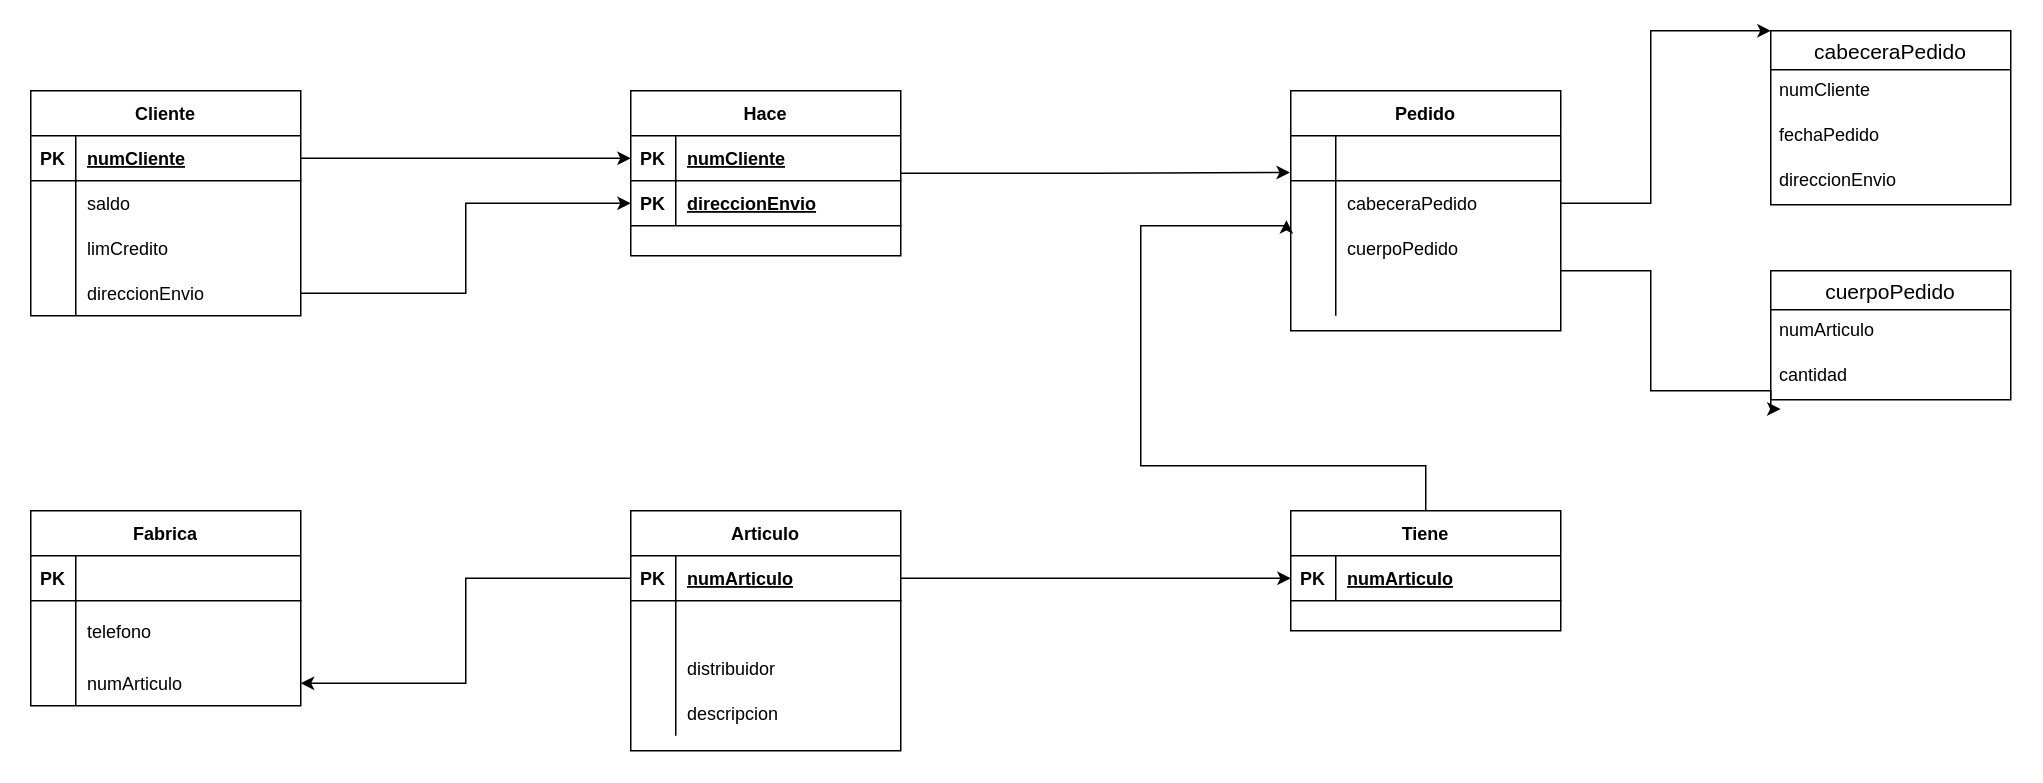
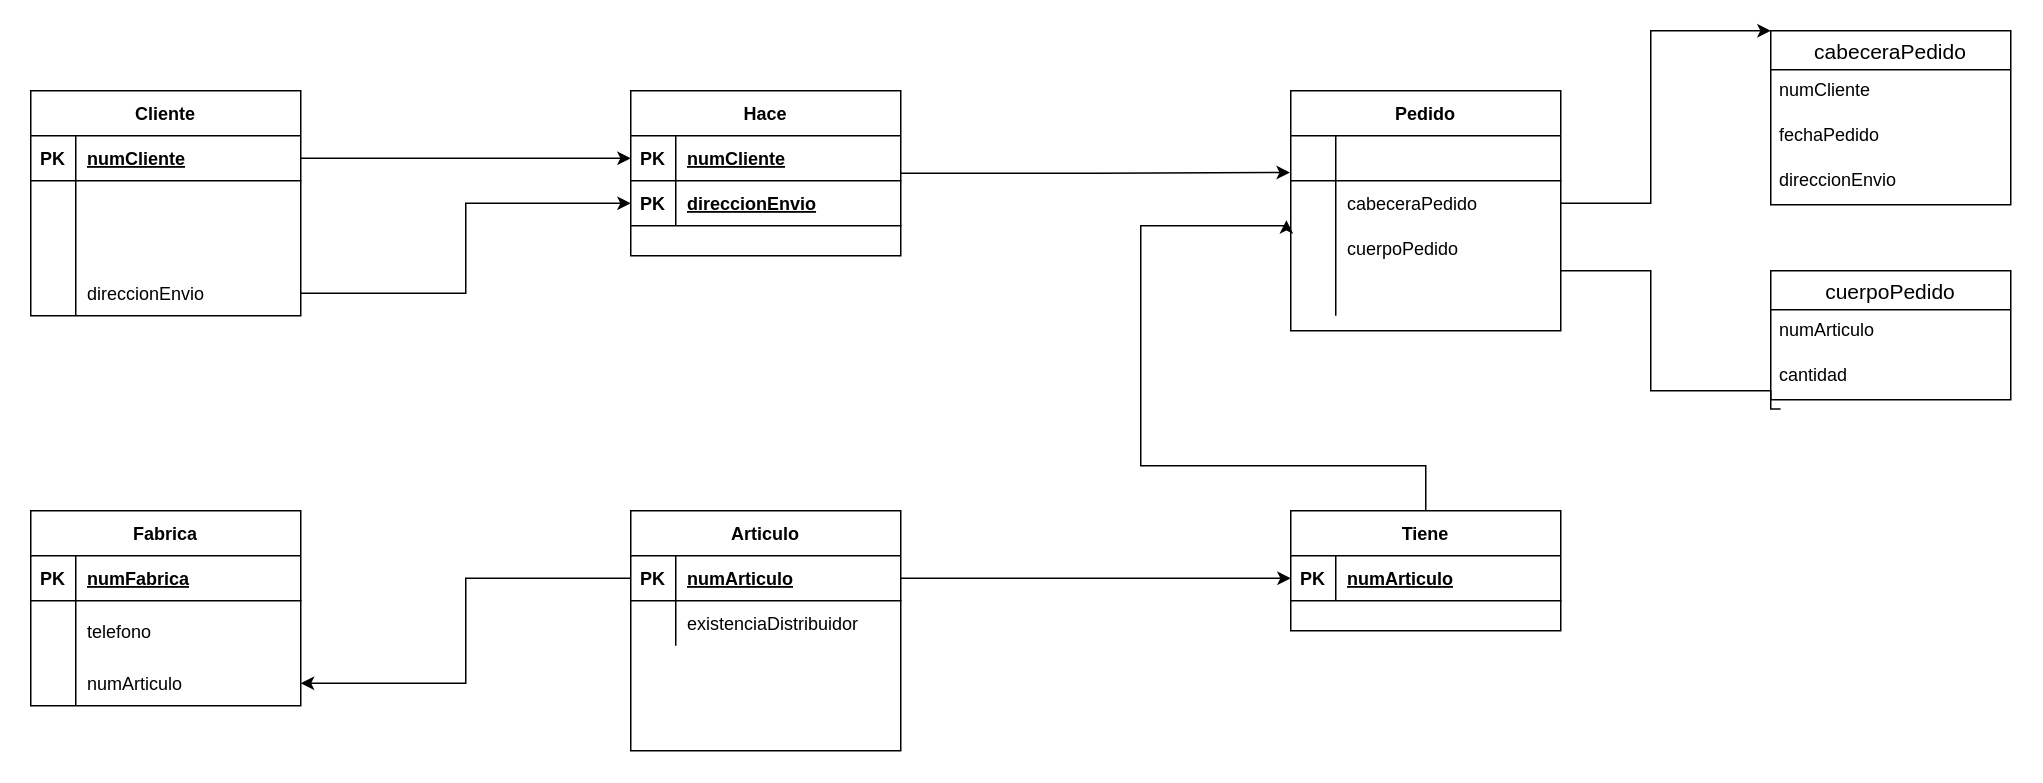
  <mxCell id="0" />
  <mxCell id="1" parent="0" />
- <mxCell id="2" style="edgeStyle=orthogonalEdgeStyle;rounded=0;orthogonalLoop=1;jettySize=auto;html=1;exitX=1;exitY=0.75;exitDx=0;exitDy=0;entryX=0.041;entryY=1.208;entryDx=0;entryDy=0;entryPerimeter=0;" edge="1" parent="1" source="14" target="29"><mxGeometry relative="1" as="geometry"><Array as="points"><mxPoint x="1100" y="180" /><mxPoint x="1100" y="260" /><mxPoint x="1180" y="260" /><mxPoint x="1180" y="272" /></Array></mxGeometry></mxCell>
+ <mxCell id="2" style="edgeStyle=orthogonalEdgeStyle;rounded=0;orthogonalLoop=1;jettySize=auto;html=1;exitX=1;exitY=0.75;exitDx=0;exitDy=0;entryX=0.041;entryY=1.208;entryDx=0;entryDy=0;entryPerimeter=0;endArrow=none;" edge="1" parent="1" source="14" target="29"><mxGeometry relative="1" as="geometry"><Array as="points"><mxPoint x="1100" y="180" /><mxPoint x="1100" y="260" /><mxPoint x="1180" y="260" /><mxPoint x="1180" y="272" /></Array></mxGeometry></mxCell>
  <mxCell id="3" style="edgeStyle=orthogonalEdgeStyle;rounded=0;orthogonalLoop=1;jettySize=auto;html=1;entryX=0;entryY=0;entryDx=0;entryDy=0;" edge="1" parent="1" source="18" target="30"><mxGeometry relative="1" as="geometry"><Array as="points"><mxPoint x="1100" y="135" /><mxPoint x="1100" y="20" /></Array></mxGeometry></mxCell>
  <mxCell id="4" style="edgeStyle=orthogonalEdgeStyle;rounded=0;orthogonalLoop=1;jettySize=auto;html=1;entryX=-0.003;entryY=0.816;entryDx=0;entryDy=0;entryPerimeter=0;" edge="1" parent="1" source="5" target="15"><mxGeometry relative="1" as="geometry"><mxPoint x="850" y="115" as="targetPoint" /></mxGeometry></mxCell>
  <mxCell id="5" value="Hace" style="shape=table;startSize=30;container=1;collapsible=1;childLayout=tableLayout;fixedRows=1;rowLines=0;fontStyle=1;align=center;resizeLast=1;" vertex="1" parent="1"><mxGeometry x="420" y="60" width="180" height="110" as="geometry" /></mxCell>
  <mxCell id="6" value="" style="shape=partialRectangle;collapsible=0;dropTarget=0;pointerEvents=0;fillColor=none;top=0;left=0;bottom=1;right=0;points=[[0,0.5],[1,0.5]];portConstraint=eastwest;" vertex="1" parent="5"><mxGeometry y="30" width="180" height="30" as="geometry" /></mxCell>
  <mxCell id="7" value="PK" style="shape=partialRectangle;connectable=0;fillColor=none;top=0;left=0;bottom=0;right=0;fontStyle=1;overflow=hidden;" vertex="1" parent="6"><mxGeometry width="30" height="30" as="geometry" /></mxCell>
  <mxCell id="8" value="numCliente" style="shape=partialRectangle;connectable=0;fillColor=none;top=0;left=0;bottom=0;right=0;align=left;spacingLeft=6;fontStyle=5;overflow=hidden;" vertex="1" parent="6"><mxGeometry x="30" width="150" height="30" as="geometry" /></mxCell>
  <mxCell id="9" value="" style="shape=partialRectangle;collapsible=0;dropTarget=0;pointerEvents=0;fillColor=none;top=0;left=0;bottom=1;right=0;points=[[0,0.5],[1,0.5]];portConstraint=eastwest;" vertex="1" parent="5"><mxGeometry y="60" width="180" height="30" as="geometry" /></mxCell>
  <mxCell id="10" value="PK" style="shape=partialRectangle;connectable=0;fillColor=none;top=0;left=0;bottom=0;right=0;fontStyle=1;overflow=hidden;" vertex="1" parent="9"><mxGeometry width="30" height="30" as="geometry" /></mxCell>
  <mxCell id="11" value="direccionEnvio" style="shape=partialRectangle;connectable=0;fillColor=none;top=0;left=0;bottom=0;right=0;align=left;spacingLeft=6;fontStyle=5;overflow=hidden;" vertex="1" parent="9"><mxGeometry x="30" width="150" height="30" as="geometry" /></mxCell>
  <mxCell id="12" style="edgeStyle=orthogonalEdgeStyle;rounded=0;orthogonalLoop=1;jettySize=auto;html=1;exitX=1;exitY=0.5;exitDx=0;exitDy=0;entryX=0;entryY=0.5;entryDx=0;entryDy=0;" edge="1" parent="1" source="35" target="6"><mxGeometry relative="1" as="geometry" /></mxCell>
  <mxCell id="13" style="edgeStyle=orthogonalEdgeStyle;rounded=0;orthogonalLoop=1;jettySize=auto;html=1;exitX=1;exitY=0.5;exitDx=0;exitDy=0;entryX=0;entryY=0.5;entryDx=0;entryDy=0;" edge="1" parent="1" source="44" target="9"><mxGeometry relative="1" as="geometry" /></mxCell>
  <mxCell id="14" value="Pedido" style="shape=table;startSize=30;container=1;collapsible=1;childLayout=tableLayout;fixedRows=1;rowLines=0;fontStyle=1;align=center;resizeLast=1;" vertex="1" parent="1"><mxGeometry x="860" y="60" width="180" height="160" as="geometry" /></mxCell>
  <mxCell id="15" value="" style="shape=partialRectangle;collapsible=0;dropTarget=0;pointerEvents=0;fillColor=none;top=0;left=0;bottom=1;right=0;points=[[0,0.5],[1,0.5]];portConstraint=eastwest;" vertex="1" parent="14"><mxGeometry y="30" width="180" height="30" as="geometry" /></mxCell>
  <mxCell id="16" value="" style="shape=partialRectangle;connectable=0;fillColor=none;top=0;left=0;bottom=0;right=0;fontStyle=1;overflow=hidden;" vertex="1" parent="15"><mxGeometry width="30" height="30" as="geometry" /></mxCell>
  <mxCell id="17" value="" style="shape=partialRectangle;connectable=0;fillColor=none;top=0;left=0;bottom=0;right=0;align=left;spacingLeft=6;fontStyle=5;overflow=hidden;" vertex="1" parent="15"><mxGeometry x="30" width="150" height="30" as="geometry" /></mxCell>
  <mxCell id="18" value="" style="shape=partialRectangle;collapsible=0;dropTarget=0;pointerEvents=0;fillColor=none;top=0;left=0;bottom=0;right=0;points=[[0,0.5],[1,0.5]];portConstraint=eastwest;" vertex="1" parent="14"><mxGeometry y="60" width="180" height="30" as="geometry" /></mxCell>
  <mxCell id="19" value="" style="shape=partialRectangle;connectable=0;fillColor=none;top=0;left=0;bottom=0;right=0;editable=1;overflow=hidden;" vertex="1" parent="18"><mxGeometry width="30" height="30" as="geometry" /></mxCell>
  <mxCell id="20" value="cabeceraPedido" style="shape=partialRectangle;connectable=0;fillColor=none;top=0;left=0;bottom=0;right=0;align=left;spacingLeft=6;overflow=hidden;" vertex="1" parent="18"><mxGeometry x="30" width="150" height="30" as="geometry" /></mxCell>
  <mxCell id="21" value="" style="shape=partialRectangle;collapsible=0;dropTarget=0;pointerEvents=0;fillColor=none;top=0;left=0;bottom=0;right=0;points=[[0,0.5],[1,0.5]];portConstraint=eastwest;" vertex="1" parent="14"><mxGeometry y="90" width="180" height="30" as="geometry" /></mxCell>
  <mxCell id="22" value="" style="shape=partialRectangle;connectable=0;fillColor=none;top=0;left=0;bottom=0;right=0;editable=1;overflow=hidden;" vertex="1" parent="21"><mxGeometry width="30" height="30" as="geometry" /></mxCell>
  <mxCell id="23" value="cuerpoPedido" style="shape=partialRectangle;connectable=0;fillColor=none;top=0;left=0;bottom=0;right=0;align=left;spacingLeft=6;overflow=hidden;" vertex="1" parent="21"><mxGeometry x="30" width="150" height="30" as="geometry" /></mxCell>
  <mxCell id="24" value="" style="shape=partialRectangle;collapsible=0;dropTarget=0;pointerEvents=0;fillColor=none;top=0;left=0;bottom=0;right=0;points=[[0,0.5],[1,0.5]];portConstraint=eastwest;" vertex="1" parent="14"><mxGeometry y="120" width="180" height="30" as="geometry" /></mxCell>
  <mxCell id="25" value="" style="shape=partialRectangle;connectable=0;fillColor=none;top=0;left=0;bottom=0;right=0;editable=1;overflow=hidden;" vertex="1" parent="24"><mxGeometry width="30" height="30" as="geometry" /></mxCell>
  <mxCell id="26" value="" style="shape=partialRectangle;connectable=0;fillColor=none;top=0;left=0;bottom=0;right=0;align=left;spacingLeft=6;overflow=hidden;" vertex="1" parent="24"><mxGeometry x="30" width="150" height="30" as="geometry" /></mxCell>
  <mxCell id="27" value="cuerpoPedido" style="swimlane;fontStyle=0;childLayout=stackLayout;horizontal=1;startSize=26;horizontalStack=0;resizeParent=1;resizeParentMax=0;resizeLast=0;collapsible=1;marginBottom=0;align=center;fontSize=14;" vertex="1" parent="1"><mxGeometry x="1180" y="180" width="160" height="86" as="geometry" /></mxCell>
  <mxCell id="28" value="numArticulo" style="text;strokeColor=none;fillColor=none;spacingLeft=4;spacingRight=4;overflow=hidden;rotatable=0;points=[[0,0.5],[1,0.5]];portConstraint=eastwest;fontSize=12;" vertex="1" parent="27"><mxGeometry y="26" width="160" height="30" as="geometry" /></mxCell>
  <mxCell id="29" value="cantidad" style="text;strokeColor=none;fillColor=none;spacingLeft=4;spacingRight=4;overflow=hidden;rotatable=0;points=[[0,0.5],[1,0.5]];portConstraint=eastwest;fontSize=12;" vertex="1" parent="27"><mxGeometry y="56" width="160" height="30" as="geometry" /></mxCell>
  <mxCell id="30" value="cabeceraPedido" style="swimlane;fontStyle=0;childLayout=stackLayout;horizontal=1;startSize=26;horizontalStack=0;resizeParent=1;resizeParentMax=0;resizeLast=0;collapsible=1;marginBottom=0;align=center;fontSize=14;" vertex="1" parent="1"><mxGeometry x="1180" y="20" width="160" height="116" as="geometry" /></mxCell>
  <mxCell id="31" value="numCliente" style="text;strokeColor=none;fillColor=none;spacingLeft=4;spacingRight=4;overflow=hidden;rotatable=0;points=[[0,0.5],[1,0.5]];portConstraint=eastwest;fontSize=12;" vertex="1" parent="30"><mxGeometry y="26" width="160" height="30" as="geometry" /></mxCell>
  <mxCell id="32" value="fechaPedido" style="text;strokeColor=none;fillColor=none;spacingLeft=4;spacingRight=4;overflow=hidden;rotatable=0;points=[[0,0.5],[1,0.5]];portConstraint=eastwest;fontSize=12;" vertex="1" parent="30"><mxGeometry y="56" width="160" height="30" as="geometry" /></mxCell>
  <mxCell id="33" value="direccionEnvio" style="text;strokeColor=none;fillColor=none;spacingLeft=4;spacingRight=4;overflow=hidden;rotatable=0;points=[[0,0.5],[1,0.5]];portConstraint=eastwest;fontSize=12;" vertex="1" parent="30"><mxGeometry y="86" width="160" height="30" as="geometry" /></mxCell>
  <mxCell id="34" value="Cliente" style="shape=table;startSize=30;container=1;collapsible=1;childLayout=tableLayout;fixedRows=1;rowLines=0;fontStyle=1;align=center;resizeLast=1;" vertex="1" parent="1"><mxGeometry x="20" y="60" width="180" height="150" as="geometry" /></mxCell>
  <mxCell id="35" value="" style="shape=partialRectangle;collapsible=0;dropTarget=0;pointerEvents=0;fillColor=none;top=0;left=0;bottom=1;right=0;points=[[0,0.5],[1,0.5]];portConstraint=eastwest;" vertex="1" parent="34"><mxGeometry y="30" width="180" height="30" as="geometry" /></mxCell>
  <mxCell id="36" value="PK" style="shape=partialRectangle;connectable=0;fillColor=none;top=0;left=0;bottom=0;right=0;fontStyle=1;overflow=hidden;" vertex="1" parent="35"><mxGeometry width="30" height="30" as="geometry" /></mxCell>
  <mxCell id="37" value="numCliente" style="shape=partialRectangle;connectable=0;fillColor=none;top=0;left=0;bottom=0;right=0;align=left;spacingLeft=6;fontStyle=5;overflow=hidden;" vertex="1" parent="35"><mxGeometry x="30" width="150" height="30" as="geometry" /></mxCell>
  <mxCell id="38" value="" style="shape=partialRectangle;collapsible=0;dropTarget=0;pointerEvents=0;fillColor=none;top=0;left=0;bottom=0;right=0;points=[[0,0.5],[1,0.5]];portConstraint=eastwest;" vertex="1" parent="34"><mxGeometry y="60" width="180" height="30" as="geometry" /></mxCell>
  <mxCell id="39" value="" style="shape=partialRectangle;connectable=0;fillColor=none;top=0;left=0;bottom=0;right=0;editable=1;overflow=hidden;" vertex="1" parent="38"><mxGeometry width="30" height="30" as="geometry" /></mxCell>
- <mxCell id="40" value="saldo" style="shape=partialRectangle;connectable=0;fillColor=none;top=0;left=0;bottom=0;right=0;align=left;spacingLeft=6;overflow=hidden;" vertex="1" parent="38"><mxGeometry x="30" width="150" height="30" as="geometry" /></mxCell>
  <mxCell id="41" value="" style="shape=partialRectangle;collapsible=0;dropTarget=0;pointerEvents=0;fillColor=none;top=0;left=0;bottom=0;right=0;points=[[0,0.5],[1,0.5]];portConstraint=eastwest;" vertex="1" parent="34"><mxGeometry y="90" width="180" height="30" as="geometry" /></mxCell>
  <mxCell id="42" value="" style="shape=partialRectangle;connectable=0;fillColor=none;top=0;left=0;bottom=0;right=0;editable=1;overflow=hidden;" vertex="1" parent="41"><mxGeometry width="30" height="30" as="geometry" /></mxCell>
- <mxCell id="43" value="limCredito" style="shape=partialRectangle;connectable=0;fillColor=none;top=0;left=0;bottom=0;right=0;align=left;spacingLeft=6;overflow=hidden;" vertex="1" parent="41"><mxGeometry x="30" width="150" height="30" as="geometry" /></mxCell>
  <mxCell id="44" value="" style="shape=partialRectangle;collapsible=0;dropTarget=0;pointerEvents=0;fillColor=none;top=0;left=0;bottom=0;right=0;points=[[0,0.5],[1,0.5]];portConstraint=eastwest;" vertex="1" parent="34"><mxGeometry y="120" width="180" height="30" as="geometry" /></mxCell>
  <mxCell id="45" value="" style="shape=partialRectangle;connectable=0;fillColor=none;top=0;left=0;bottom=0;right=0;editable=1;overflow=hidden;" vertex="1" parent="44"><mxGeometry width="30" height="30" as="geometry" /></mxCell>
  <mxCell id="46" value="direccionEnvio" style="shape=partialRectangle;connectable=0;fillColor=none;top=0;left=0;bottom=0;right=0;align=left;spacingLeft=6;overflow=hidden;" vertex="1" parent="44"><mxGeometry x="30" width="150" height="30" as="geometry" /></mxCell>
  <mxCell id="47" value="Articulo" style="shape=table;startSize=30;container=1;collapsible=1;childLayout=tableLayout;fixedRows=1;rowLines=0;fontStyle=1;align=center;resizeLast=1;" vertex="1" parent="1"><mxGeometry x="420" y="340" width="180" height="160" as="geometry" /></mxCell>
  <mxCell id="48" value="" style="shape=partialRectangle;collapsible=0;dropTarget=0;pointerEvents=0;fillColor=none;top=0;left=0;bottom=1;right=0;points=[[0,0.5],[1,0.5]];portConstraint=eastwest;" vertex="1" parent="47"><mxGeometry y="30" width="180" height="30" as="geometry" /></mxCell>
  <mxCell id="49" value="PK" style="shape=partialRectangle;connectable=0;fillColor=none;top=0;left=0;bottom=0;right=0;fontStyle=1;overflow=hidden;" vertex="1" parent="48"><mxGeometry width="30" height="30" as="geometry" /></mxCell>
  <mxCell id="50" value="numArticulo" style="shape=partialRectangle;connectable=0;fillColor=none;top=0;left=0;bottom=0;right=0;align=left;spacingLeft=6;fontStyle=5;overflow=hidden;" vertex="1" parent="48"><mxGeometry x="30" width="150" height="30" as="geometry" /></mxCell>
  <mxCell id="51" value="" style="shape=partialRectangle;collapsible=0;dropTarget=0;pointerEvents=0;fillColor=none;top=0;left=0;bottom=0;right=0;points=[[0,0.5],[1,0.5]];portConstraint=eastwest;" vertex="1" parent="47"><mxGeometry y="60" width="180" height="30" as="geometry" /></mxCell>
  <mxCell id="52" value="" style="shape=partialRectangle;connectable=0;fillColor=none;top=0;left=0;bottom=0;right=0;editable=1;overflow=hidden;" vertex="1" parent="51"><mxGeometry width="30" height="30" as="geometry" /></mxCell>
+ <mxCell id="53" value="existenciaDistribuidor" style="shape=partialRectangle;connectable=0;fillColor=none;top=0;left=0;bottom=0;right=0;align=left;spacingLeft=6;overflow=hidden;" vertex="1" parent="51"><mxGeometry x="30" width="150" height="30" as="geometry" /></mxCell>
  <mxCell id="54" value="" style="shape=partialRectangle;collapsible=0;dropTarget=0;pointerEvents=0;fillColor=none;top=0;left=0;bottom=0;right=0;points=[[0,0.5],[1,0.5]];portConstraint=eastwest;" vertex="1" parent="47"><mxGeometry y="90" width="180" height="30" as="geometry" /></mxCell>
  <mxCell id="55" value="" style="shape=partialRectangle;connectable=0;fillColor=none;top=0;left=0;bottom=0;right=0;editable=1;overflow=hidden;" vertex="1" parent="54"><mxGeometry width="30" height="30" as="geometry" /></mxCell>
- <mxCell id="56" value="distribuidor" style="shape=partialRectangle;connectable=0;fillColor=none;top=0;left=0;bottom=0;right=0;align=left;spacingLeft=6;overflow=hidden;" vertex="1" parent="54"><mxGeometry x="30" width="150" height="30" as="geometry" /></mxCell>
  <mxCell id="57" value="" style="shape=partialRectangle;collapsible=0;dropTarget=0;pointerEvents=0;fillColor=none;top=0;left=0;bottom=0;right=0;points=[[0,0.5],[1,0.5]];portConstraint=eastwest;" vertex="1" parent="47"><mxGeometry y="120" width="180" height="30" as="geometry" /></mxCell>
  <mxCell id="58" value="" style="shape=partialRectangle;connectable=0;fillColor=none;top=0;left=0;bottom=0;right=0;editable=1;overflow=hidden;" vertex="1" parent="57"><mxGeometry width="30" height="30" as="geometry" /></mxCell>
- <mxCell id="59" value="descripcion" style="shape=partialRectangle;connectable=0;fillColor=none;top=0;left=0;bottom=0;right=0;align=left;spacingLeft=6;overflow=hidden;" vertex="1" parent="57"><mxGeometry x="30" width="150" height="30" as="geometry" /></mxCell>
  <mxCell id="60" value="Fabrica" style="shape=table;startSize=30;container=1;collapsible=1;childLayout=tableLayout;fixedRows=1;rowLines=0;fontStyle=1;align=center;resizeLast=1;" vertex="1" parent="1"><mxGeometry x="20" y="340" width="180" height="130" as="geometry" /></mxCell>
  <mxCell id="61" value="" style="shape=partialRectangle;collapsible=0;dropTarget=0;pointerEvents=0;fillColor=none;top=0;left=0;bottom=1;right=0;points=[[0,0.5],[1,0.5]];portConstraint=eastwest;" vertex="1" parent="60"><mxGeometry y="30" width="180" height="30" as="geometry" /></mxCell>
  <mxCell id="62" value="PK" style="shape=partialRectangle;connectable=0;fillColor=none;top=0;left=0;bottom=0;right=0;fontStyle=1;overflow=hidden;" vertex="1" parent="61"><mxGeometry width="30" height="30" as="geometry" /></mxCell>
+ <mxCell id="63" value="numFabrica" style="shape=partialRectangle;connectable=0;fillColor=none;top=0;left=0;bottom=0;right=0;align=left;spacingLeft=6;fontStyle=5;overflow=hidden;" vertex="1" parent="61"><mxGeometry x="30" width="150" height="30" as="geometry" /></mxCell>
  <mxCell id="64" value="" style="shape=partialRectangle;collapsible=0;dropTarget=0;pointerEvents=0;fillColor=none;top=0;left=0;bottom=0;right=0;points=[[0,0.5],[1,0.5]];portConstraint=eastwest;" vertex="1" parent="60"><mxGeometry y="60" width="180" height="40" as="geometry" /></mxCell>
  <mxCell id="65" value="" style="shape=partialRectangle;connectable=0;fillColor=none;top=0;left=0;bottom=0;right=0;editable=1;overflow=hidden;" vertex="1" parent="64"><mxGeometry width="30" height="40" as="geometry" /></mxCell>
  <mxCell id="66" value="telefono" style="shape=partialRectangle;connectable=0;fillColor=none;top=0;left=0;bottom=0;right=0;align=left;spacingLeft=6;overflow=hidden;" vertex="1" parent="64"><mxGeometry x="30" width="150" height="40" as="geometry" /></mxCell>
  <mxCell id="67" value="" style="shape=partialRectangle;collapsible=0;dropTarget=0;pointerEvents=0;fillColor=none;top=0;left=0;bottom=0;right=0;points=[[0,0.5],[1,0.5]];portConstraint=eastwest;" vertex="1" parent="60"><mxGeometry y="100" width="180" height="30" as="geometry" /></mxCell>
  <mxCell id="68" value="" style="shape=partialRectangle;connectable=0;fillColor=none;top=0;left=0;bottom=0;right=0;editable=1;overflow=hidden;" vertex="1" parent="67"><mxGeometry width="30" height="30" as="geometry" /></mxCell>
  <mxCell id="69" value="numArticulo" style="shape=partialRectangle;connectable=0;fillColor=none;top=0;left=0;bottom=0;right=0;align=left;spacingLeft=6;overflow=hidden;" vertex="1" parent="67"><mxGeometry x="30" width="150" height="30" as="geometry" /></mxCell>
  <mxCell id="70" style="edgeStyle=orthogonalEdgeStyle;rounded=0;orthogonalLoop=1;jettySize=auto;html=1;entryX=-0.016;entryY=-0.125;entryDx=0;entryDy=0;entryPerimeter=0;exitX=0.5;exitY=0;exitDx=0;exitDy=0;" edge="1" parent="1" source="71" target="21"><mxGeometry relative="1" as="geometry"><mxPoint x="790" y="150" as="targetPoint" /><Array as="points"><mxPoint x="950" y="310" /><mxPoint x="760" y="310" /><mxPoint x="760" y="150" /><mxPoint x="857" y="150" /></Array></mxGeometry></mxCell>
  <mxCell id="71" value="Tiene" style="shape=table;startSize=30;container=1;collapsible=1;childLayout=tableLayout;fixedRows=1;rowLines=0;fontStyle=1;align=center;resizeLast=1;" vertex="1" parent="1"><mxGeometry x="860" y="340" width="180" height="80" as="geometry" /></mxCell>
  <mxCell id="72" value="" style="shape=partialRectangle;collapsible=0;dropTarget=0;pointerEvents=0;fillColor=none;top=0;left=0;bottom=1;right=0;points=[[0,0.5],[1,0.5]];portConstraint=eastwest;" vertex="1" parent="71"><mxGeometry y="30" width="180" height="30" as="geometry" /></mxCell>
  <mxCell id="73" value="PK" style="shape=partialRectangle;connectable=0;fillColor=none;top=0;left=0;bottom=0;right=0;fontStyle=1;overflow=hidden;" vertex="1" parent="72"><mxGeometry width="30" height="30" as="geometry" /></mxCell>
  <mxCell id="74" value="numArticulo" style="shape=partialRectangle;connectable=0;fillColor=none;top=0;left=0;bottom=0;right=0;align=left;spacingLeft=6;fontStyle=5;overflow=hidden;" vertex="1" parent="72"><mxGeometry x="30" width="150" height="30" as="geometry" /></mxCell>
  <mxCell id="75" style="edgeStyle=orthogonalEdgeStyle;rounded=0;orthogonalLoop=1;jettySize=auto;html=1;exitX=1;exitY=0.5;exitDx=0;exitDy=0;entryX=0;entryY=0.5;entryDx=0;entryDy=0;" edge="1" parent="1" source="48" target="72"><mxGeometry relative="1" as="geometry" /></mxCell>
  <mxCell id="76" style="edgeStyle=orthogonalEdgeStyle;rounded=0;orthogonalLoop=1;jettySize=auto;html=1;exitX=0;exitY=0.5;exitDx=0;exitDy=0;entryX=1;entryY=0.5;entryDx=0;entryDy=0;" edge="1" parent="1" source="48" target="67"><mxGeometry relative="1" as="geometry" /></mxCell>
